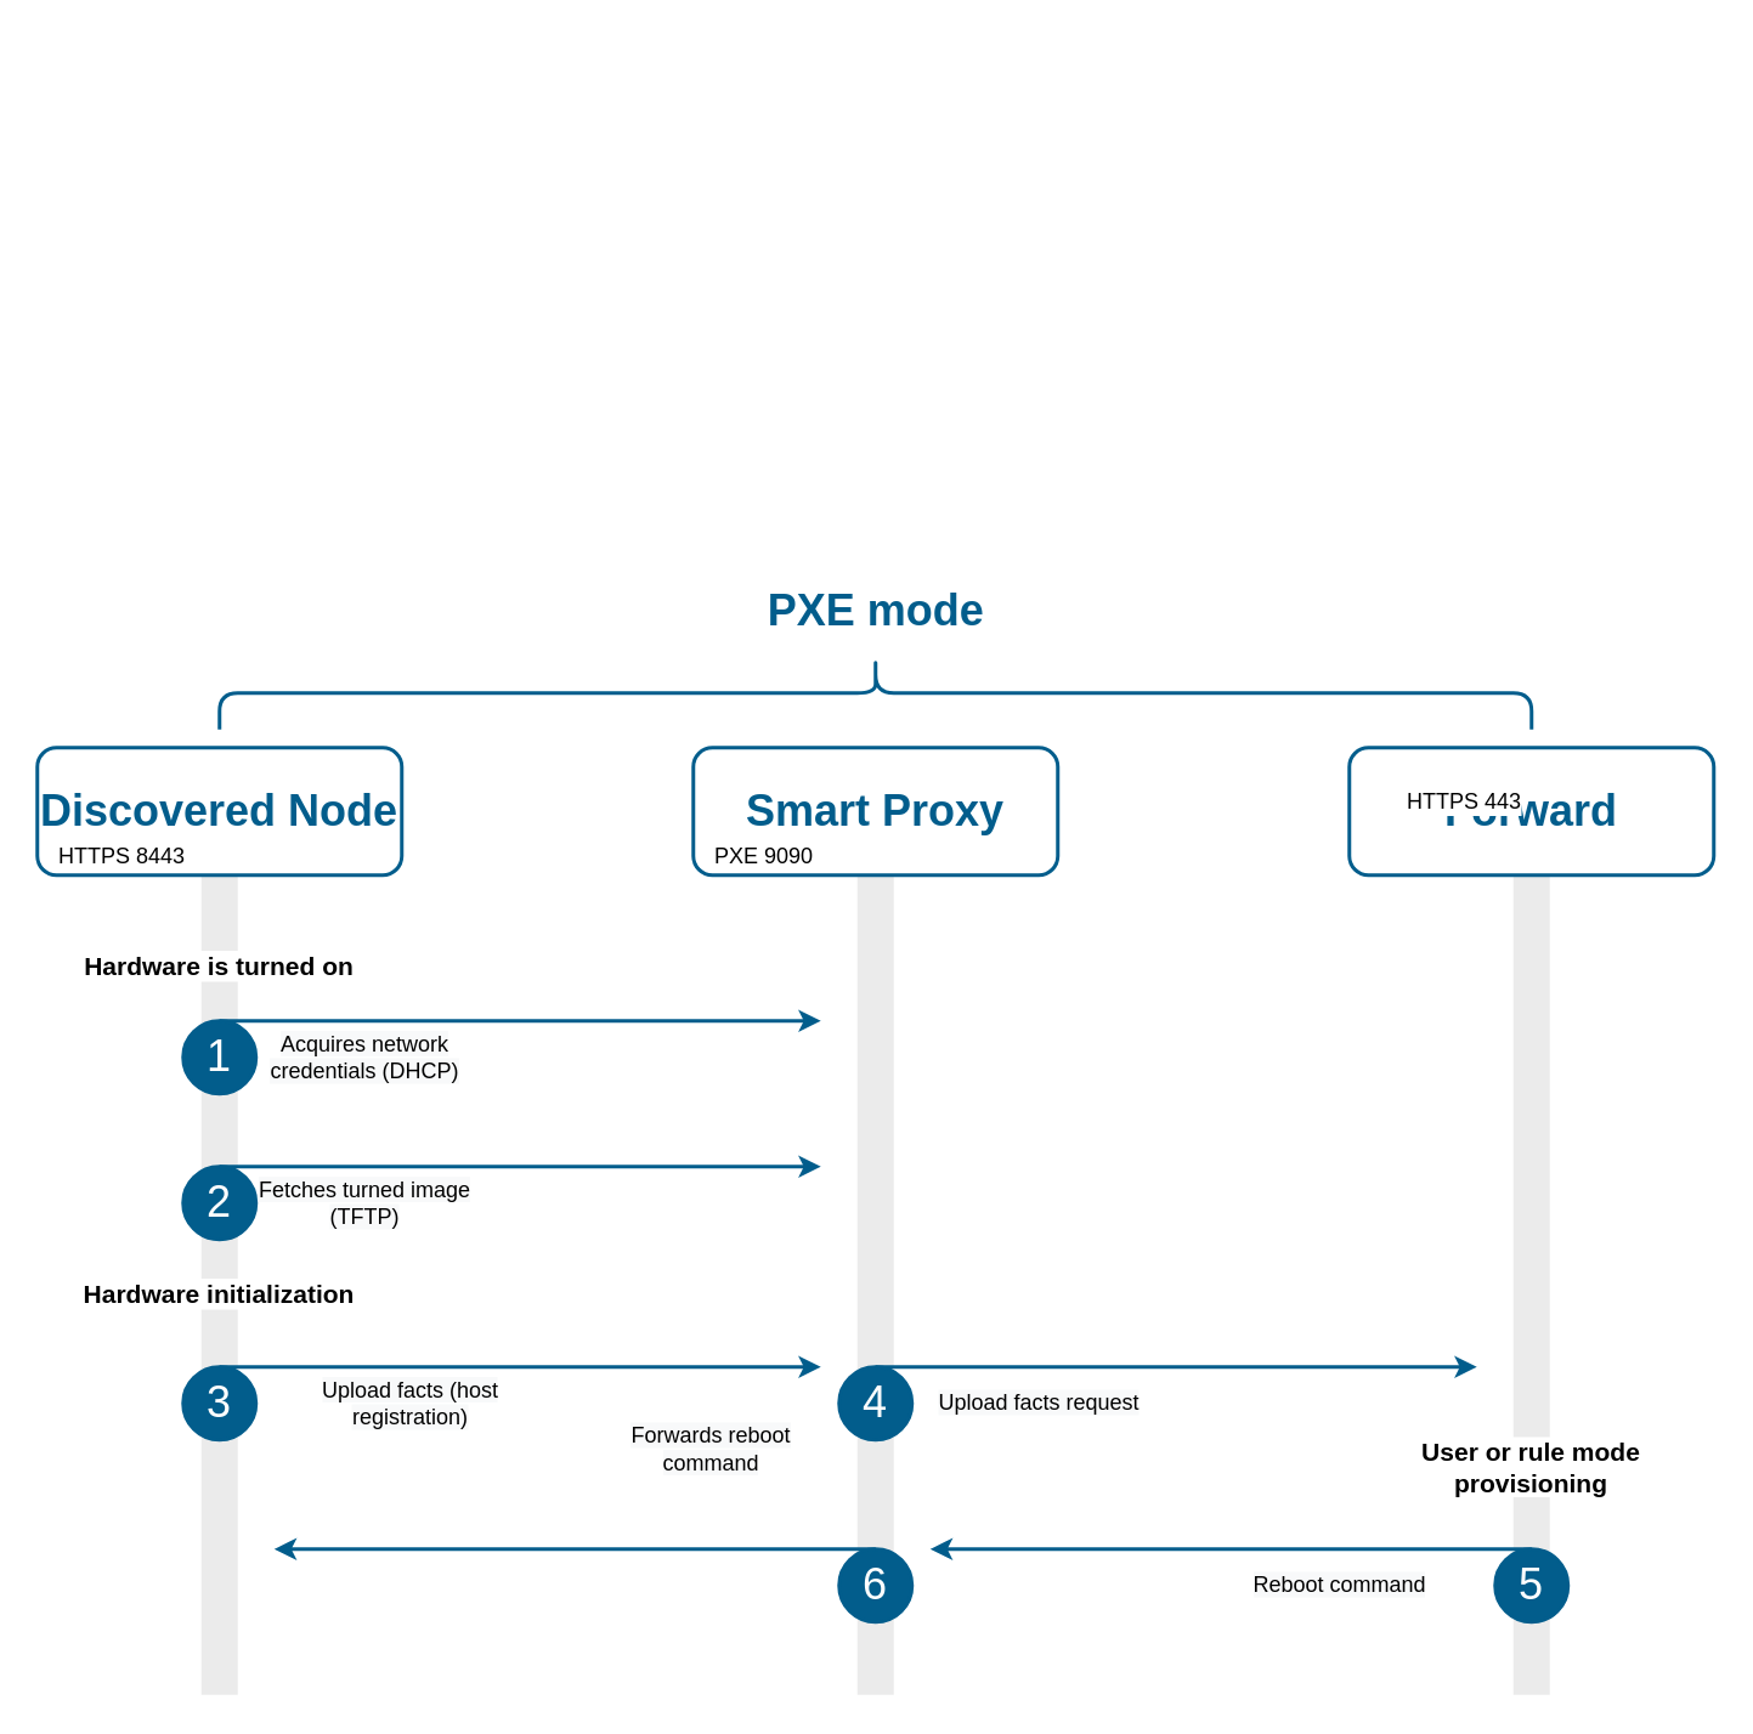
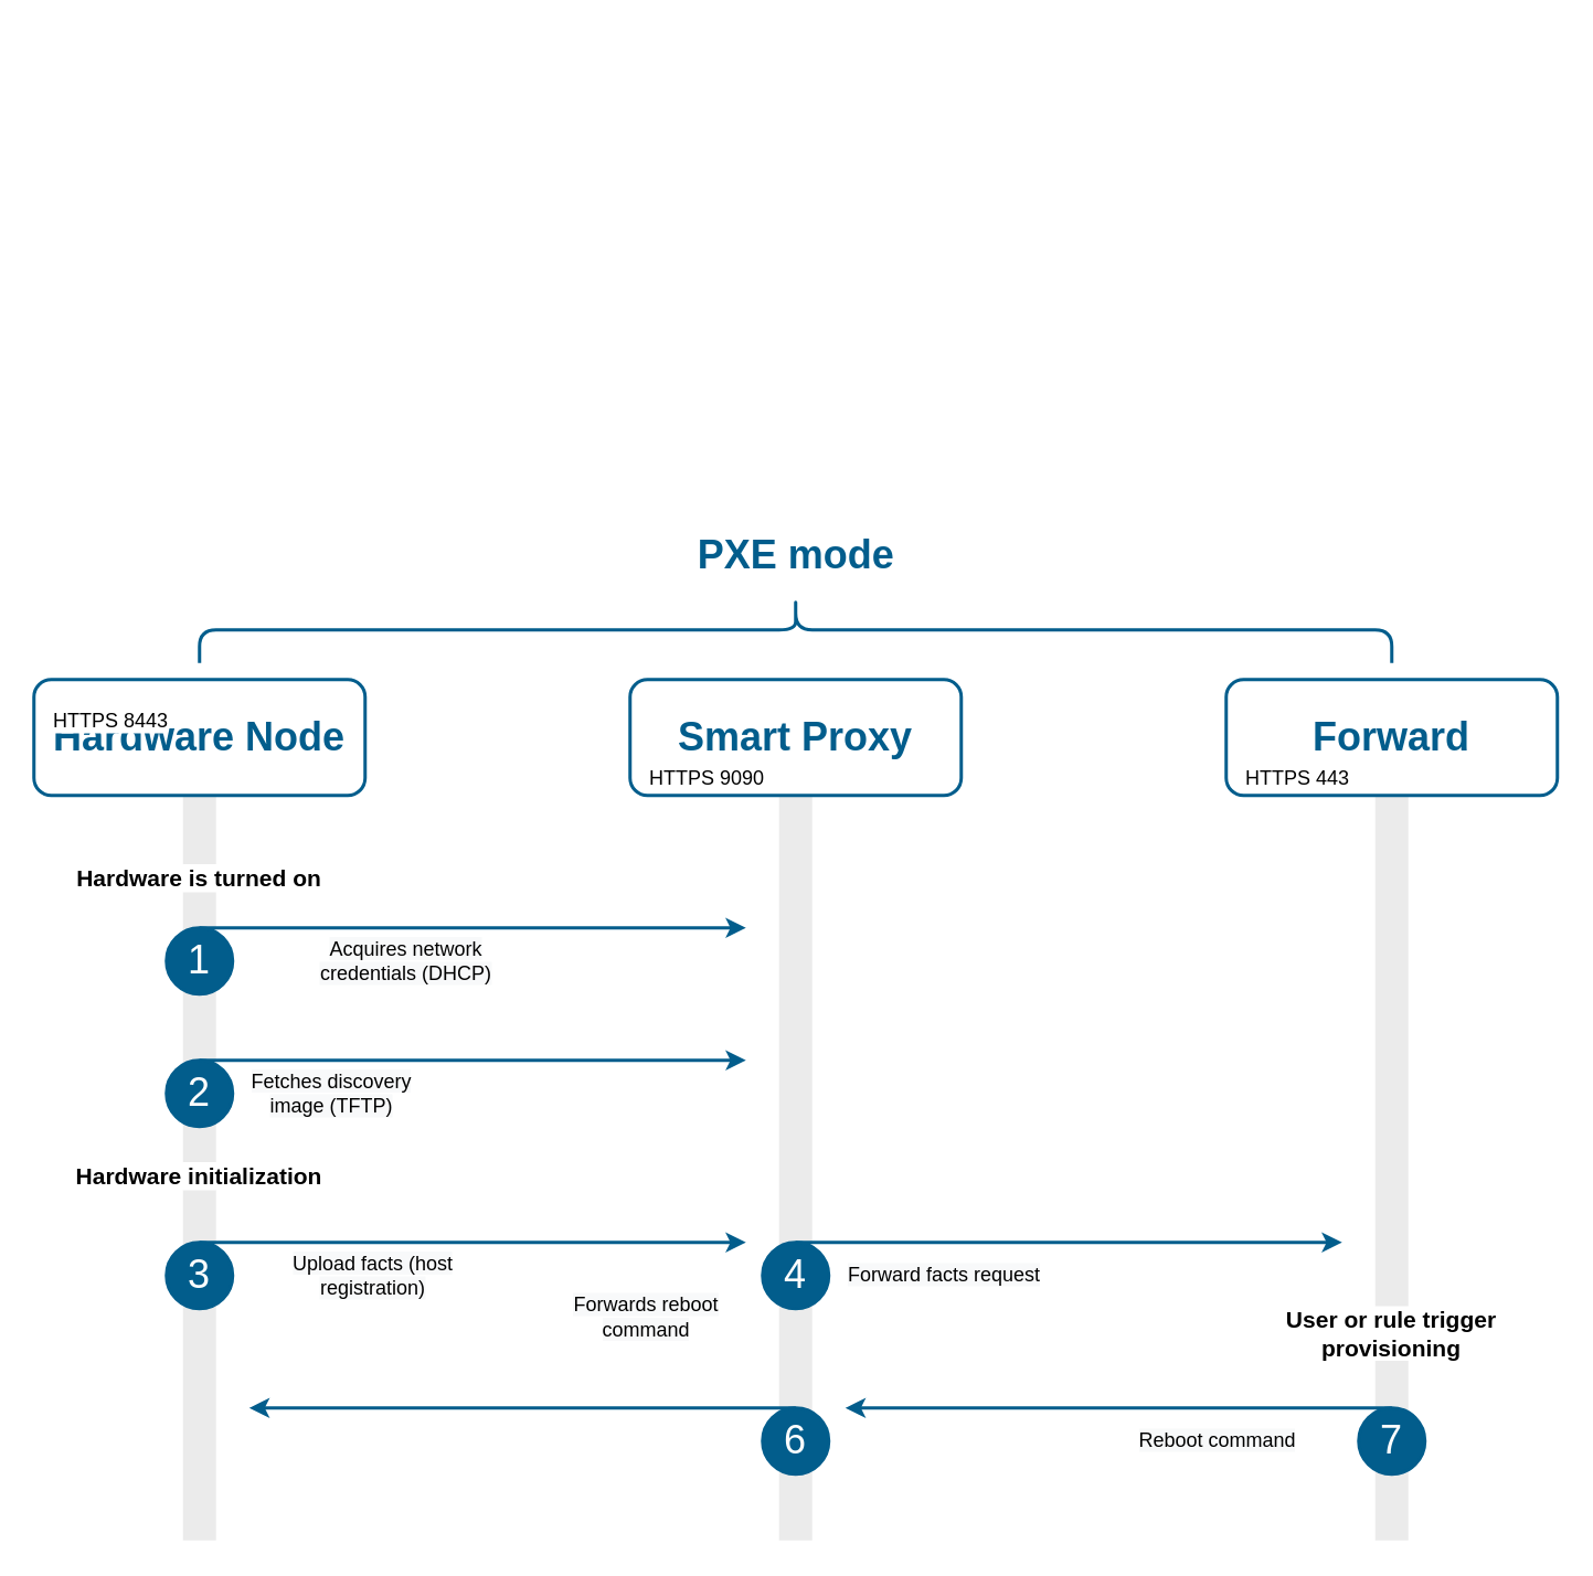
  <mxCell id="0" />
  <mxCell id="1" parent="0" />
  <mxCell id="2" value="" style="rounded=0;whiteSpace=wrap;html=1;strokeWidth=1;fontSize=18;fillColor=#CCCCCC;strokeColor=none;opacity=40;" parent="1" vertex="1"><mxGeometry x="830" y="480" width="20" height="450" as="geometry" /></mxCell>
  <mxCell id="3" value="" style="rounded=0;whiteSpace=wrap;html=1;strokeWidth=1;fontSize=18;fillColor=#CCCCCC;strokeColor=none;opacity=40;" parent="1" vertex="1"><mxGeometry x="470" y="480" width="20" height="450" as="geometry" /></mxCell>
  <mxCell id="4" value="" style="rounded=0;whiteSpace=wrap;html=1;strokeWidth=1;fontSize=18;fillColor=#CCCCCC;strokeColor=none;opacity=40;" parent="1" vertex="1"><mxGeometry x="110" y="480" width="20" height="450" as="geometry" /></mxCell>
- <mxCell id="5" value="Discovered Node" style="rounded=1;whiteSpace=wrap;html=1;fontSize=24;fontStyle=1;fontColor=#025D8C;fillColor=none;strokeColor=#025D8C;strokeWidth=2;" parent="1" vertex="1"><mxGeometry x="20" y="410" width="200" height="70" as="geometry" /></mxCell>
+ <mxCell id="5" value="Hardware Node" style="rounded=1;whiteSpace=wrap;html=1;fontSize=24;fontStyle=1;fontColor=#025D8C;fillColor=none;strokeColor=#025D8C;strokeWidth=2;" parent="1" vertex="1"><mxGeometry x="20" y="410" width="200" height="70" as="geometry" /></mxCell>
  <mxCell id="6" value="Smart Proxy" style="rounded=1;whiteSpace=wrap;html=1;fontSize=24;fontStyle=1;fontColor=#025D8C;fillColor=none;strokeColor=#025D8C;strokeWidth=2;" parent="1" vertex="1"><mxGeometry x="380" y="410" width="200" height="70" as="geometry" /></mxCell>
  <mxCell id="7" value="Forward" style="rounded=1;whiteSpace=wrap;html=1;fontSize=24;fontStyle=1;fontColor=#025D8C;fillColor=none;strokeColor=#025D8C;strokeWidth=2;" parent="1" vertex="1"><mxGeometry x="740" y="410" width="200" height="70" as="geometry" /></mxCell>
  <mxCell id="8" value="&lt;meta charset=&quot;utf-8&quot; style=&quot;font-size: 14px;&quot;&gt;&lt;span style=&quot;color: rgb(0, 0, 0); font-family: helvetica; font-size: 14px; font-style: normal; letter-spacing: normal; text-align: center; text-indent: 0px; text-transform: none; word-spacing: 0px; display: inline; float: none;&quot;&gt;Hardware is turned on&lt;/span&gt;" style="rounded=1;whiteSpace=wrap;html=1;strokeColor=none;fillColor=none;fontSize=14;fontStyle=1;labelBackgroundColor=#FFFFFF;" parent="1" vertex="1"><mxGeometry x="40" y="520" width="160" height="20" as="geometry" /></mxCell>
  <mxCell id="9" value="1" style="ellipse;whiteSpace=wrap;html=1;fontSize=24;strokeWidth=2;strokeColor=#025D8C;fontColor=#FFFFFF;fillColor=#025D8C;" parent="1" vertex="1"><mxGeometry x="100" y="560" width="40" height="40" as="geometry" /></mxCell>
  <mxCell id="10" value="" style="endArrow=classic;html=1;fontSize=18;exitX=0.5;exitY=0;exitDx=0;exitDy=0;strokeWidth=2;strokeColor=#025D8C;" parent="1" source="9" edge="1"><mxGeometry width="50" height="50" relative="1" as="geometry"><mxPoint x="140" y="560" as="sourcePoint" /><mxPoint x="450" y="560" as="targetPoint" /></mxGeometry></mxCell>
- <mxCell id="11" value="&lt;span style=&quot;color: rgb(0 , 0 , 0) ; font-family: &amp;#34;helvetica&amp;#34; ; font-size: 12px ; font-style: normal ; font-weight: 400 ; letter-spacing: normal ; text-align: center ; text-indent: 0px ; text-transform: none ; word-spacing: 0px ; background-color: rgb(248 , 249 , 250) ; display: inline ; float: none&quot;&gt;Acquires network credentials (DHCP)&lt;/span&gt;" style="rounded=0;whiteSpace=wrap;html=1;strokeColor=none;fillColor=none;" parent="1" vertex="1"><mxGeometry x="140" y="570" width="120" height="20" as="geometry" /></mxCell>
+ <mxCell id="11" value="&lt;span style=&quot;color: rgb(0 , 0 , 0) ; font-family: &amp;#34;helvetica&amp;#34; ; font-size: 12px ; font-style: normal ; font-weight: 400 ; letter-spacing: normal ; text-align: center ; text-indent: 0px ; text-transform: none ; word-spacing: 0px ; background-color: rgb(248 , 249 , 250) ; display: inline ; float: none&quot;&gt;Acquires network credentials (DHCP)&lt;/span&gt;" style="rounded=0;whiteSpace=wrap;html=1;strokeColor=none;fillColor=none;" parent="1" vertex="1"><mxGeometry x="185" y="570" width="120" height="20" as="geometry" /></mxCell>
  <mxCell id="12" value="2" style="ellipse;whiteSpace=wrap;html=1;fontSize=24;strokeWidth=2;strokeColor=#025D8C;fontColor=#FFFFFF;fillColor=#025D8C;" parent="1" vertex="1"><mxGeometry x="100" y="640" width="40" height="40" as="geometry" /></mxCell>
  <mxCell id="13" value="" style="endArrow=classic;html=1;fontSize=18;exitX=0.5;exitY=0;exitDx=0;exitDy=0;strokeWidth=2;strokeColor=#025D8C;" parent="1" source="12" edge="1"><mxGeometry width="50" height="50" relative="1" as="geometry"><mxPoint x="140" y="640" as="sourcePoint" /><mxPoint x="450" y="640" as="targetPoint" /></mxGeometry></mxCell>
- <mxCell id="14" value="&lt;span style=&quot;color: rgb(0 , 0 , 0) ; font-family: &amp;#34;helvetica&amp;#34; ; font-size: 12px ; font-style: normal ; font-weight: 400 ; letter-spacing: normal ; text-align: center ; text-indent: 0px ; text-transform: none ; word-spacing: 0px ; background-color: rgb(248 , 249 , 250) ; display: inline ; float: none&quot;&gt;Fetches turned image (TFTP)&lt;/span&gt;" style="rounded=0;whiteSpace=wrap;html=1;strokeColor=none;fillColor=none;" parent="1" vertex="1"><mxGeometry x="140" y="650" width="120" height="20" as="geometry" /></mxCell>
+ <mxCell id="14" value="&lt;span style=&quot;color: rgb(0 , 0 , 0) ; font-family: &amp;#34;helvetica&amp;#34; ; font-size: 12px ; font-style: normal ; font-weight: 400 ; letter-spacing: normal ; text-align: center ; text-indent: 0px ; text-transform: none ; word-spacing: 0px ; background-color: rgb(248 , 249 , 250) ; display: inline ; float: none&quot;&gt;Fetches discovery image (TFTP)&lt;/span&gt;" style="rounded=0;whiteSpace=wrap;html=1;strokeColor=none;fillColor=none;" parent="1" vertex="1"><mxGeometry x="140" y="650" width="120" height="20" as="geometry" /></mxCell>
  <mxCell id="15" value="&lt;span style=&quot;color: rgb(0, 0, 0); font-family: helvetica; font-size: 14px; font-style: normal; letter-spacing: normal; text-align: center; text-indent: 0px; text-transform: none; word-spacing: 0px; display: inline; float: none;&quot;&gt;Hardware initialization&lt;/span&gt;" style="rounded=1;whiteSpace=wrap;html=1;strokeColor=none;fillColor=none;fontSize=14;fontStyle=1;labelBackgroundColor=#FFFFFF;" parent="1" vertex="1"><mxGeometry x="40" y="700" width="160" height="20" as="geometry" /></mxCell>
  <mxCell id="16" value="3" style="ellipse;whiteSpace=wrap;html=1;fontSize=24;strokeWidth=2;strokeColor=#025D8C;fontColor=#FFFFFF;fillColor=#025D8C;" parent="1" vertex="1"><mxGeometry x="100" y="750" width="40" height="40" as="geometry" /></mxCell>
  <mxCell id="17" value="" style="endArrow=classic;html=1;fontSize=18;exitX=0.5;exitY=0;exitDx=0;exitDy=0;strokeWidth=2;strokeColor=#025D8C;" parent="1" source="16" edge="1"><mxGeometry width="50" height="50" relative="1" as="geometry"><mxPoint x="140" y="750" as="sourcePoint" /><mxPoint x="450" y="750" as="targetPoint" /></mxGeometry></mxCell>
  <mxCell id="18" value="&lt;span style=&quot;color: rgb(0 , 0 , 0) ; font-family: &amp;#34;helvetica&amp;#34; ; font-size: 12px ; font-style: normal ; font-weight: 400 ; letter-spacing: normal ; text-align: center ; text-indent: 0px ; text-transform: none ; word-spacing: 0px ; background-color: rgb(248 , 249 , 250) ; display: inline ; float: none&quot;&gt;Upload facts (host registration)&lt;/span&gt;" style="rounded=0;whiteSpace=wrap;html=1;strokeColor=none;fillColor=none;" parent="1" vertex="1"><mxGeometry x="165" y="760" width="120" height="20" as="geometry" /></mxCell>
  <mxCell id="19" value="4" style="ellipse;whiteSpace=wrap;html=1;fontSize=24;strokeWidth=2;strokeColor=#025D8C;fontColor=#FFFFFF;fillColor=#025D8C;" parent="1" vertex="1"><mxGeometry x="460" y="750" width="40" height="40" as="geometry" /></mxCell>
  <mxCell id="20" value="" style="endArrow=classic;html=1;fontSize=18;exitX=0.5;exitY=0;exitDx=0;exitDy=0;strokeWidth=2;strokeColor=#025D8C;" parent="1" edge="1"><mxGeometry width="50" height="50" relative="1" as="geometry"><mxPoint x="480" y="750" as="sourcePoint" /><mxPoint x="810" y="750" as="targetPoint" /></mxGeometry></mxCell>
- <mxCell id="21" value="&lt;span style=&quot;color: rgb(0 , 0 , 0) ; font-family: &amp;#34;helvetica&amp;#34; ; font-size: 12px ; font-style: normal ; font-weight: 400 ; letter-spacing: normal ; text-align: center ; text-indent: 0px ; text-transform: none ; word-spacing: 0px ; background-color: rgb(248 , 249 , 250) ; display: inline ; float: none&quot;&gt;Upload facts request&lt;/span&gt;" style="rounded=0;whiteSpace=wrap;html=1;strokeColor=none;fillColor=none;" parent="1" vertex="1"><mxGeometry x="500" y="760" width="140" height="20" as="geometry" /></mxCell>
- <mxCell id="22" value="&lt;span style=&quot;color: rgb(0 , 0 , 0) ; font-family: &amp;#34;helvetica&amp;#34; ; font-size: 14px ; font-style: normal ; letter-spacing: normal ; text-align: center ; text-indent: 0px ; text-transform: none ; word-spacing: 0px ; display: inline ; float: none&quot;&gt;User or rule mode provisioning&lt;/span&gt;" style="rounded=1;whiteSpace=wrap;html=1;strokeColor=none;fillColor=none;fontSize=14;fontStyle=1;labelBackgroundColor=#FFFFFF;" parent="1" vertex="1"><mxGeometry x="760" y="790" width="160" height="30" as="geometry" /></mxCell>
- <mxCell id="23" value="5" style="ellipse;whiteSpace=wrap;html=1;fontSize=24;strokeWidth=2;strokeColor=#025D8C;fontColor=#FFFFFF;fillColor=#025D8C;" parent="1" vertex="1"><mxGeometry x="820" y="850" width="40" height="40" as="geometry" /></mxCell>
+ <mxCell id="21" value="&lt;span style=&quot;color: rgb(0 , 0 , 0) ; font-family: &amp;#34;helvetica&amp;#34; ; font-size: 12px ; font-style: normal ; font-weight: 400 ; letter-spacing: normal ; text-align: center ; text-indent: 0px ; text-transform: none ; word-spacing: 0px ; background-color: rgb(248 , 249 , 250) ; display: inline ; float: none&quot;&gt;Forward facts request&lt;/span&gt;" style="rounded=0;whiteSpace=wrap;html=1;strokeColor=none;fillColor=none;" parent="1" vertex="1"><mxGeometry x="500" y="760" width="140" height="20" as="geometry" /></mxCell>
+ <mxCell id="22" value="&lt;span style=&quot;color: rgb(0 , 0 , 0) ; font-family: &amp;#34;helvetica&amp;#34; ; font-size: 14px ; font-style: normal ; letter-spacing: normal ; text-align: center ; text-indent: 0px ; text-transform: none ; word-spacing: 0px ; display: inline ; float: none&quot;&gt;User or rule trigger provisioning&lt;/span&gt;" style="rounded=1;whiteSpace=wrap;html=1;strokeColor=none;fillColor=none;fontSize=14;fontStyle=1;labelBackgroundColor=#FFFFFF;" parent="1" vertex="1"><mxGeometry x="760" y="790" width="160" height="30" as="geometry" /></mxCell>
+ <mxCell id="23" value="7" style="ellipse;whiteSpace=wrap;html=1;fontSize=24;strokeWidth=2;strokeColor=#025D8C;fontColor=#FFFFFF;fillColor=#025D8C;" parent="1" vertex="1"><mxGeometry x="820" y="850" width="40" height="40" as="geometry" /></mxCell>
  <mxCell id="24" value="" style="endArrow=classic;html=1;fontSize=18;exitX=0.5;exitY=0;exitDx=0;exitDy=0;strokeWidth=2;strokeColor=#025D8C;" parent="1" source="23" edge="1"><mxGeometry width="50" height="50" relative="1" as="geometry"><mxPoint x="560" y="860" as="sourcePoint" /><mxPoint x="510" y="850" as="targetPoint" /></mxGeometry></mxCell>
  <mxCell id="25" value="&lt;span style=&quot;color: rgb(0 , 0 , 0) ; font-family: &amp;#34;helvetica&amp;#34; ; font-size: 12px ; font-style: normal ; font-weight: 400 ; letter-spacing: normal ; text-align: center ; text-indent: 0px ; text-transform: none ; word-spacing: 0px ; background-color: rgb(248 , 249 , 250) ; display: inline ; float: none&quot;&gt;Reboot command&lt;/span&gt;" style="rounded=0;whiteSpace=wrap;html=1;strokeColor=none;fillColor=none;" parent="1" vertex="1"><mxGeometry x="675" y="860" width="120" height="20" as="geometry" /></mxCell>
  <mxCell id="26" value="6" style="ellipse;whiteSpace=wrap;html=1;fontSize=24;strokeWidth=2;strokeColor=#025D8C;fontColor=#FFFFFF;fillColor=#025D8C;" parent="1" vertex="1"><mxGeometry x="460" y="850" width="40" height="40" as="geometry" /></mxCell>
  <mxCell id="27" value="" style="endArrow=classic;html=1;fontSize=18;exitX=0.5;exitY=0;exitDx=0;exitDy=0;strokeWidth=2;strokeColor=#025D8C;" parent="1" source="26" edge="1"><mxGeometry width="50" height="50" relative="1" as="geometry"><mxPoint x="200" y="860" as="sourcePoint" /><mxPoint x="150" y="850" as="targetPoint" /></mxGeometry></mxCell>
  <mxCell id="28" value="&lt;span style=&quot;color: rgb(0 , 0 , 0) ; font-family: &amp;#34;helvetica&amp;#34; ; font-size: 12px ; font-style: normal ; font-weight: 400 ; letter-spacing: normal ; text-align: center ; text-indent: 0px ; text-transform: none ; word-spacing: 0px ; background-color: rgb(248 , 249 , 250) ; display: inline ; float: none&quot;&gt;Forwards reboot command&lt;/span&gt;" style="rounded=0;whiteSpace=wrap;html=1;strokeColor=none;fillColor=none;" parent="1" vertex="1"><mxGeometry x="330" y="785" width="120" height="20" as="geometry" /></mxCell>
- <mxCell id="29" value="&lt;span style=&quot;color: rgb(0, 0, 0); font-family: helvetica; font-size: 12px; font-style: normal; letter-spacing: normal; text-indent: 0px; text-transform: none; word-spacing: 0px; display: inline; float: none;&quot;&gt;HTTPS 8443&lt;/span&gt;" style="rounded=1;whiteSpace=wrap;html=1;strokeColor=none;fillColor=none;fontSize=12;fontStyle=0;labelBackgroundColor=#FFFFFF;align=left;" parent="1" vertex="1"><mxGeometry x="30" y="460" width="150" height="20" as="geometry" /></mxCell>
- <mxCell id="30" value="&lt;span style=&quot;color: rgb(0 , 0 , 0) ; font-family: &amp;#34;helvetica&amp;#34; ; font-size: 12px ; font-style: normal ; letter-spacing: normal ; text-indent: 0px ; text-transform: none ; word-spacing: 0px ; display: inline ; float: none&quot;&gt;PXE 9090&lt;/span&gt;" style="rounded=1;whiteSpace=wrap;html=1;strokeColor=none;fillColor=none;fontSize=12;fontStyle=0;labelBackgroundColor=#FFFFFF;align=left;" parent="1" vertex="1"><mxGeometry x="390" y="460" width="150" height="20" as="geometry" /></mxCell>
- <mxCell id="31" value="&lt;span style=&quot;color: rgb(0 , 0 , 0) ; font-family: &amp;#34;helvetica&amp;#34; ; font-size: 12px ; font-style: normal ; letter-spacing: normal ; text-indent: 0px ; text-transform: none ; word-spacing: 0px ; display: inline ; float: none&quot;&gt;HTTPS 443&lt;/span&gt;" style="rounded=1;whiteSpace=wrap;html=1;strokeColor=none;fillColor=none;fontSize=12;fontStyle=0;labelBackgroundColor=#FFFFFF;align=left;" parent="1" vertex="1"><mxGeometry x="770" y="430" width="150" height="20" as="geometry" /></mxCell>
+ <mxCell id="29" value="&lt;span style=&quot;color: rgb(0, 0, 0); font-family: helvetica; font-size: 12px; font-style: normal; letter-spacing: normal; text-indent: 0px; text-transform: none; word-spacing: 0px; display: inline; float: none;&quot;&gt;HTTPS 8443&lt;/span&gt;" style="rounded=1;whiteSpace=wrap;html=1;strokeColor=none;fillColor=none;fontSize=12;fontStyle=0;labelBackgroundColor=#FFFFFF;align=left;" parent="1" vertex="1"><mxGeometry x="30" y="425" width="150" height="20" as="geometry" /></mxCell>
+ <mxCell id="30" value="&lt;span style=&quot;color: rgb(0 , 0 , 0) ; font-family: &amp;#34;helvetica&amp;#34; ; font-size: 12px ; font-style: normal ; letter-spacing: normal ; text-indent: 0px ; text-transform: none ; word-spacing: 0px ; display: inline ; float: none&quot;&gt;HTTPS 9090&lt;/span&gt;" style="rounded=1;whiteSpace=wrap;html=1;strokeColor=none;fillColor=none;fontSize=12;fontStyle=0;labelBackgroundColor=#FFFFFF;align=left;" parent="1" vertex="1"><mxGeometry x="390" y="460" width="150" height="20" as="geometry" /></mxCell>
+ <mxCell id="31" value="&lt;span style=&quot;color: rgb(0 , 0 , 0) ; font-family: &amp;#34;helvetica&amp;#34; ; font-size: 12px ; font-style: normal ; letter-spacing: normal ; text-indent: 0px ; text-transform: none ; word-spacing: 0px ; display: inline ; float: none&quot;&gt;HTTPS 443&lt;/span&gt;" style="rounded=1;whiteSpace=wrap;html=1;strokeColor=none;fillColor=none;fontSize=12;fontStyle=0;labelBackgroundColor=#FFFFFF;align=left;" parent="1" vertex="1"><mxGeometry x="750" y="460" width="150" height="20" as="geometry" /></mxCell>
  <mxCell id="32" value="PXE mode" style="text;html=1;align=center;verticalAlign=middle;resizable=0;points=[];autosize=1;fontSize=24;fontColor=#025D8C;fontStyle=1" vertex="1" parent="1"><mxGeometry x="415" y="320" width="130" height="30" as="geometry" /></mxCell>
  <mxCell id="33" value="" style="shape=curlyBracket;whiteSpace=wrap;html=1;rounded=1;strokeColor=#025D8C;rotation=90;strokeWidth=2;" vertex="1" parent="1"><mxGeometry x="460" y="20" width="40" height="720" as="geometry" /></mxCell>
